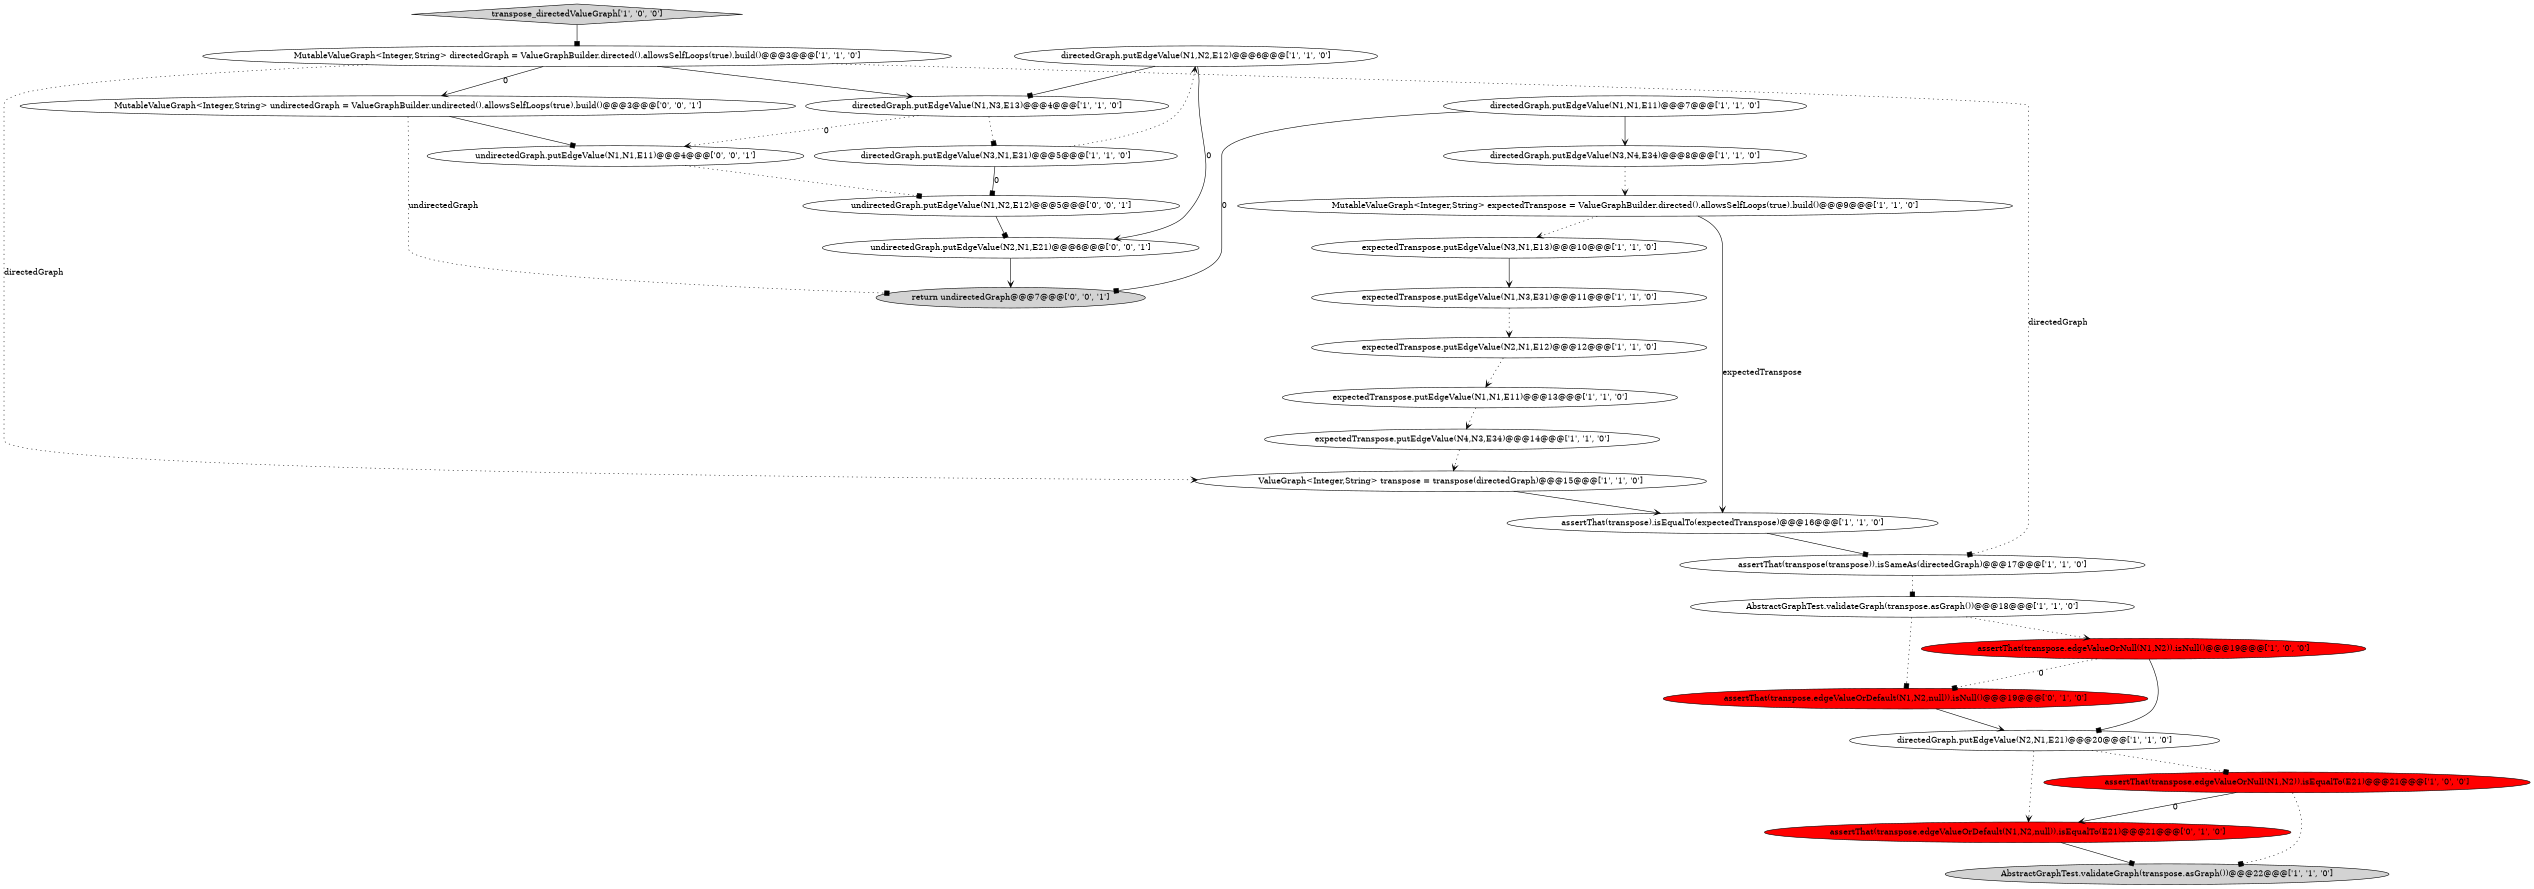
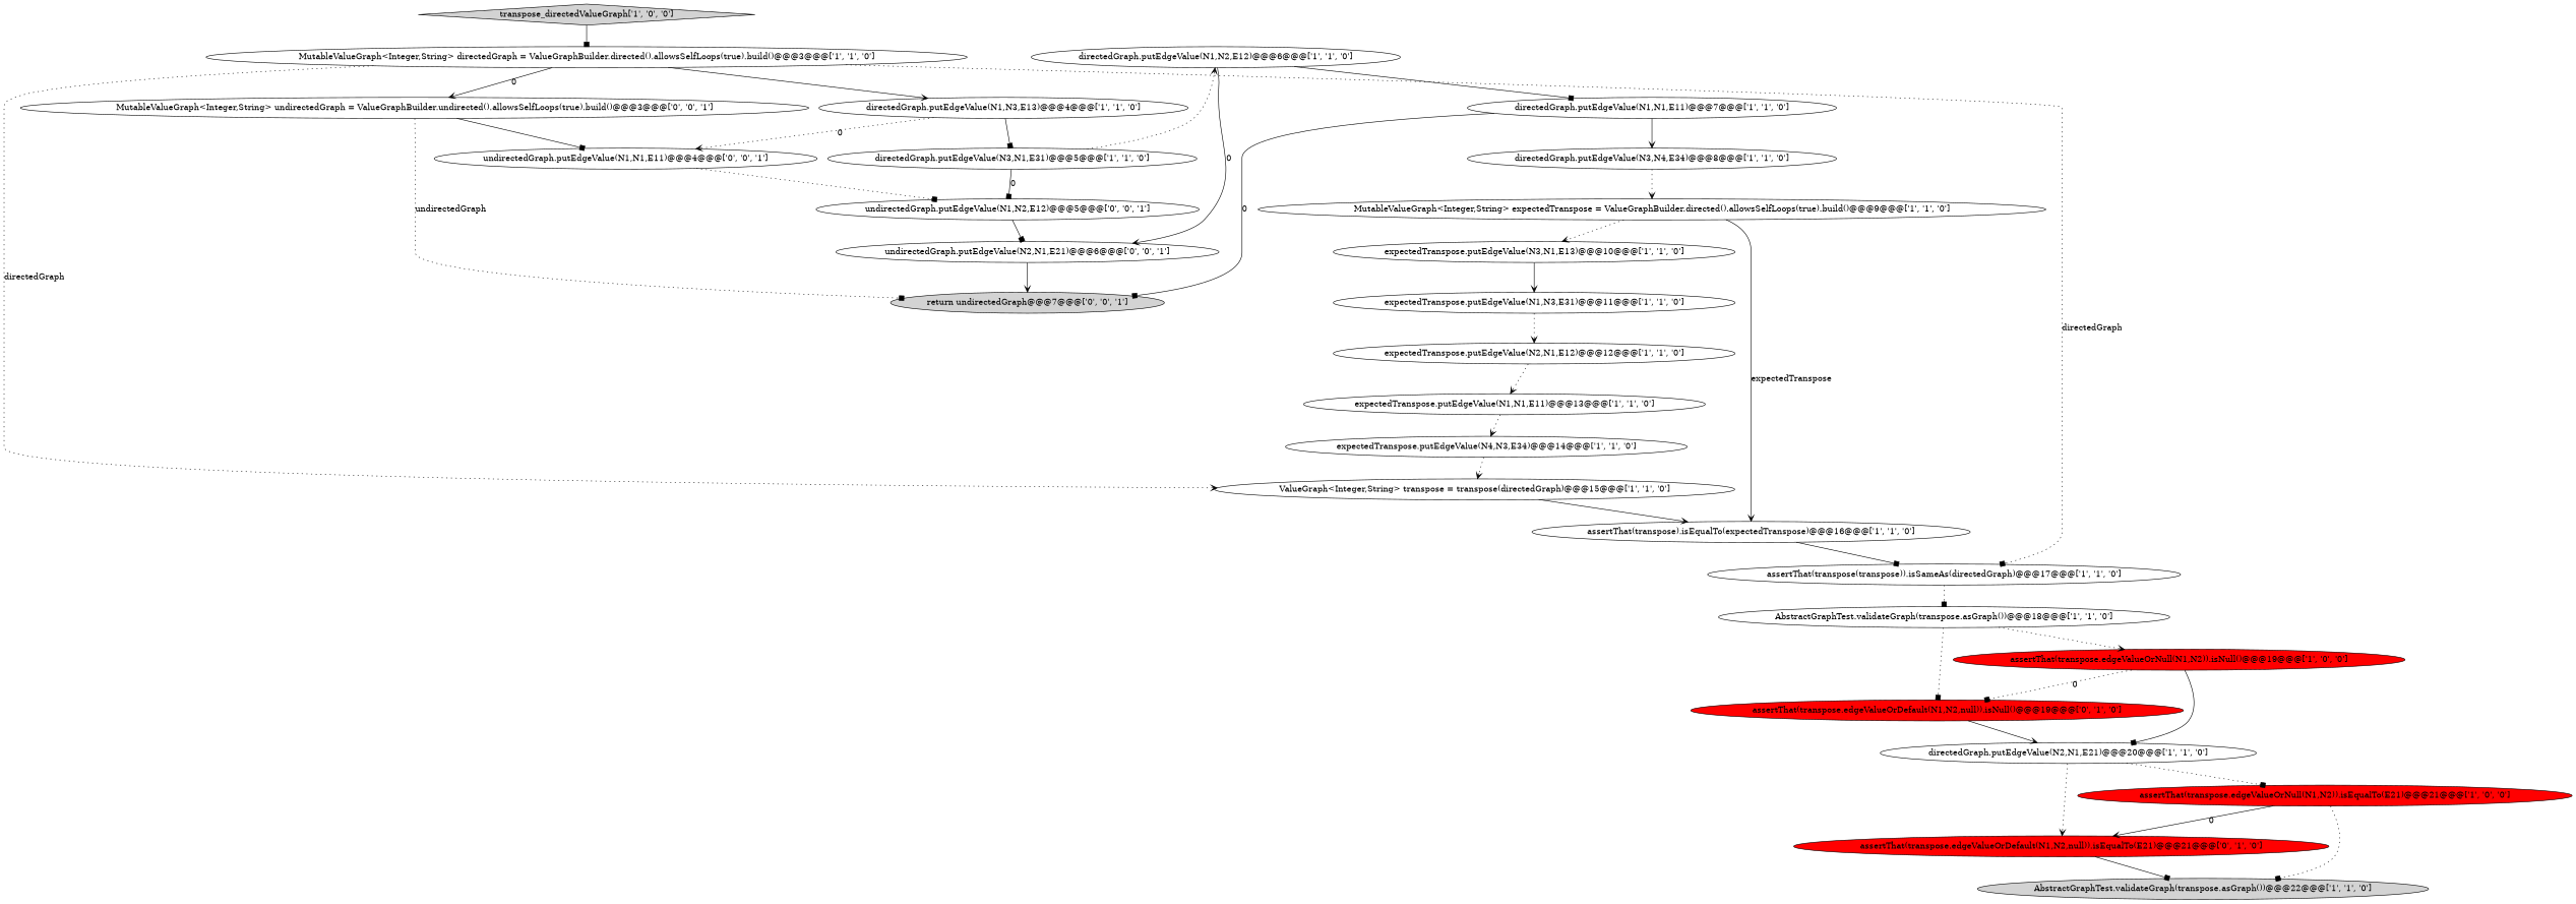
  digraph {
    node [fillcolor=white shape=ellipse style=filled]
    edge [arrowhead=vee style=solid]
    n1 [label="directedGraph.putEdgeValue(N1,N2,E12)@@@6@@@['1', '1', '0']"]
    n2 [label="undirectedGraph.putEdgeValue(N2,N1,E21)@@@6@@@['0', '0', '1']"]
    n3 [label="directedGraph.putEdgeValue(N1,N1,E11)@@@7@@@['1', '1', '0']"]
    n4 [fillcolor=lightgray label="return undirectedGraph@@@7@@@['0', '0', '1']"]
    n5 [label="directedGraph.putEdgeValue(N3,N4,E34)@@@8@@@['1', '1', '0']"]
    n6 [fillcolor=red label="assertThat(transpose.edgeValueOrDefault(N1,N2,null)).isNull()@@@19@@@['0', '1', '0']"]
    n7 [label="directedGraph.putEdgeValue(N2,N1,E21)@@@20@@@['1', '1', '0']"]
    n8 [fillcolor=red label="assertThat(transpose.edgeValueOrDefault(N1,N2,null)).isEqualTo(E21)@@@21@@@['0', '1', '0']"]
    n9 [fillcolor=red label="assertThat(transpose.edgeValueOrNull(N1,N2)).isEqualTo(E21)@@@21@@@['1', '0', '0']"]
    n10 [fillcolor=lightgray label="AbstractGraphTest.validateGraph(transpose.asGraph())@@@22@@@['1', '1', '0']"]
    n11 [label="expectedTranspose.putEdgeValue(N3,N1,E13)@@@10@@@['1', '1', '0']"]
    n12 [label="expectedTranspose.putEdgeValue(N1,N3,E31)@@@11@@@['1', '1', '0']"]
    n13 [label="expectedTranspose.putEdgeValue(N2,N1,E12)@@@12@@@['1', '1', '0']"]
    n14 [label="expectedTranspose.putEdgeValue(N1,N1,E11)@@@13@@@['1', '1', '0']"]
    n15 [label="MutableValueGraph<Integer,String> directedGraph = ValueGraphBuilder.directed().allowsSelfLoops(true).build()@@@3@@@['1', '1', '0']"]
    n16 [label="ValueGraph<Integer,String> transpose = transpose(directedGraph)@@@15@@@['1', '1', '0']"]
    n17 [label="MutableValueGraph<Integer,String> undirectedGraph = ValueGraphBuilder.undirected().allowsSelfLoops(true).build()@@@3@@@['0', '0', '1']"]
    n18 [label="assertThat(transpose(transpose)).isSameAs(directedGraph)@@@17@@@['1', '1', '0']"]
    n19 [label="directedGraph.putEdgeValue(N1,N3,E13)@@@4@@@['1', '1', '0']"]
    n20 [fillcolor=lightgray label="transpose_directedValueGraph['1', '0', '0']" shape=diamond]
    n21 [label="undirectedGraph.putEdgeValue(N1,N1,E11)@@@4@@@['0', '0', '1']"]
    n22 [label="undirectedGraph.putEdgeValue(N1,N2,E12)@@@5@@@['0', '0', '1']"]
    n23 [label="directedGraph.putEdgeValue(N3,N1,E31)@@@5@@@['1', '1', '0']"]
    n24 [label="MutableValueGraph<Integer,String> expectedTranspose = ValueGraphBuilder.directed().allowsSelfLoops(true).build()@@@9@@@['1', '1', '0']"]
    n25 [fillcolor=red label="assertThat(transpose.edgeValueOrNull(N1,N2)).isNull()@@@19@@@['1', '0', '0']"]
    n26 [label="assertThat(transpose).isEqualTo(expectedTranspose)@@@16@@@['1', '1', '0']"]
    n27 [label="expectedTranspose.putEdgeValue(N4,N3,E34)@@@14@@@['1', '1', '0']"]
    n28 [label="AbstractGraphTest.validateGraph(transpose.asGraph())@@@18@@@['1', '1', '0']"]
    n1 -> n2 [label=0]
-   n1 -> n19 [arrowhead=box]
+   n1 -> n3 [arrowhead=box]
    n2 -> n4
    n3 -> n4 [arrowhead=box label=0]
    n3 -> n5
    n5 -> n24 [style=dotted]
    n6 -> n7
    n7 -> n8 [style=dotted]
    n7 -> n9 [arrowhead=box style=dotted]
    n8 -> n10 [arrowhead=box]
    n9 -> n8 [label=0]
    n9 -> n10 [arrowhead=box style=dotted]
    n11 -> n12
    n12 -> n13 [style=dotted]
    n13 -> n14 [style=dotted]
    n14 -> n27 [style=dotted]
    n15 -> n16 [label=directedGraph style=dotted]
    n15 -> n17 [label=0]
    n15 -> n18 [arrowhead=box label=directedGraph style=dotted]
    n15 -> n19
    n16 -> n26
    n17 -> n4 [arrowhead=box label=undirectedGraph style=dotted]
    n17 -> n21 [arrowhead=box]
    n18 -> n28 [arrowhead=box style=dotted]
    n19 -> n21 [label=0 style=dotted]
-   n19 -> n23 [arrowhead=box style=dotted]
+   n19 -> n23 [arrowhead=box]
    n20 -> n15 [arrowhead=box]
    n21 -> n22 [arrowhead=box style=dotted]
    n22 -> n2 [arrowhead=box]
    n23 -> n1 [style=dotted]
    n23 -> n22 [arrowhead=box label=0]
    n24 -> n11 [style=dotted]
    n24 -> n26 [label=expectedTranspose]
    n25 -> n6 [arrowhead=box label=0 style=dotted]
    n25 -> n7 [arrowhead=box]
    n26 -> n18 [arrowhead=box]
    n27 -> n16 [style=dotted]
    n28 -> n6 [arrowhead=box style=dotted]
    n28 -> n25 [style=dotted]
  }
